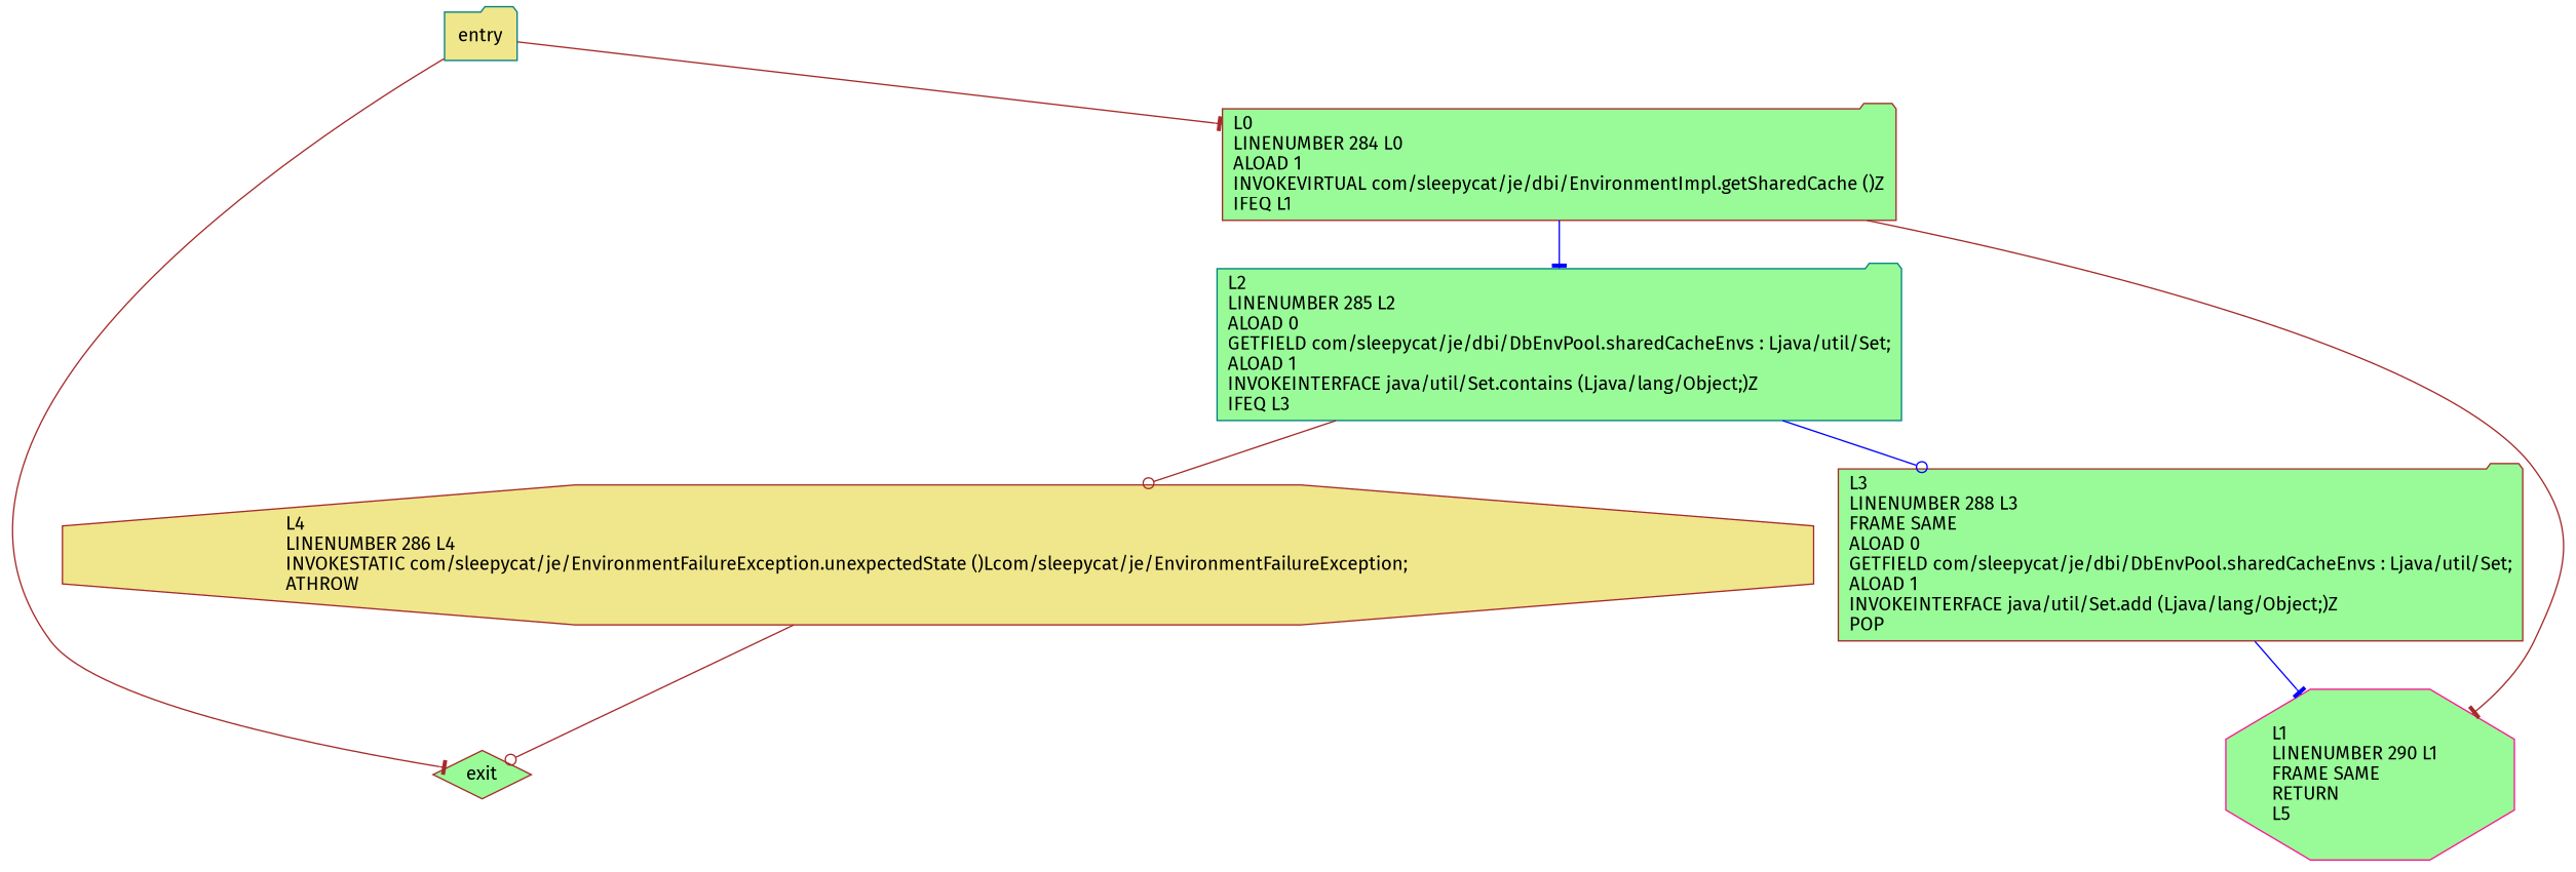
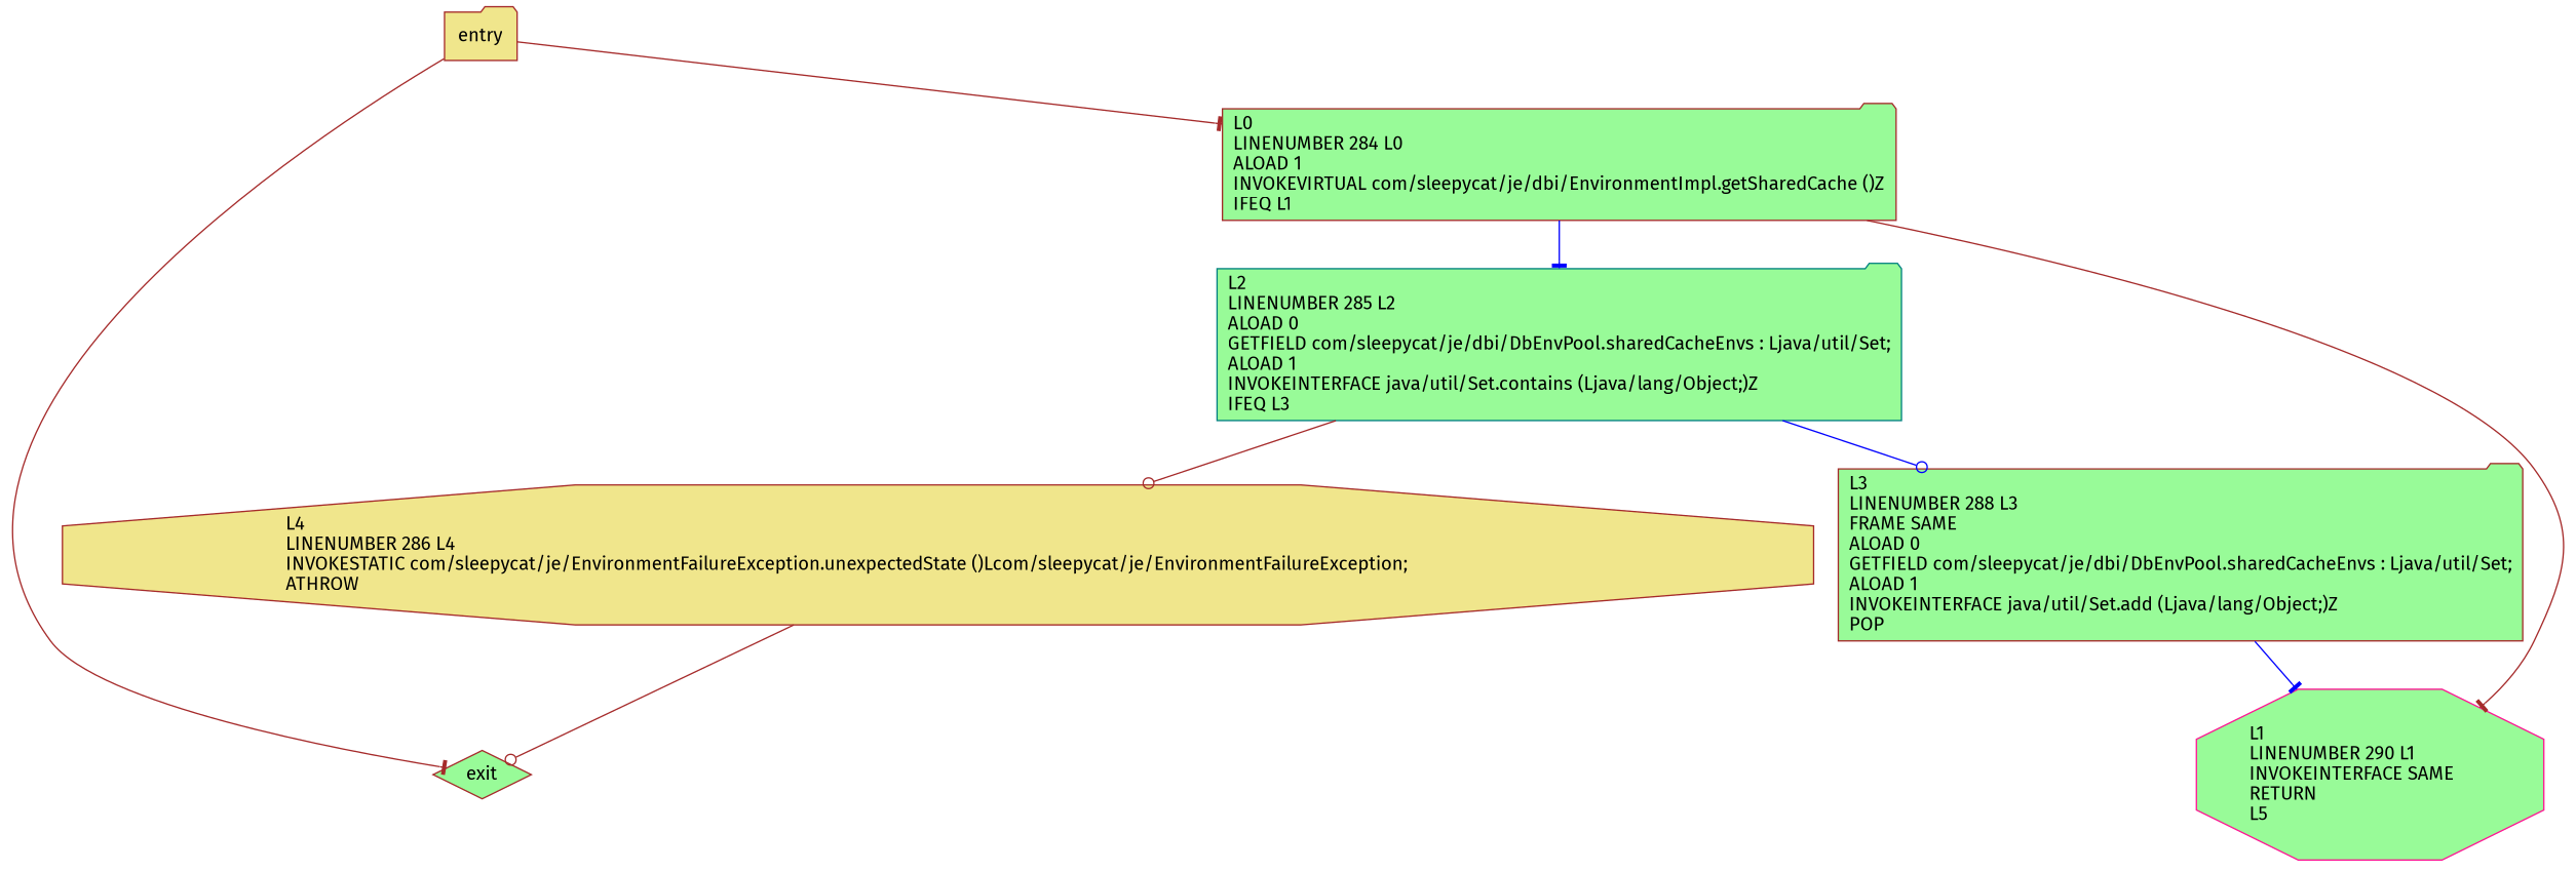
  digraph {
    fontname="Fira Sans"
    node [color=brown fillcolor=palegreen fontname="Fira Sans" shape=folder style=filled]
    edge [arrowhead=tee color=brown fontname="Fira Sans"]
-   n1 [color=deeppink label="L1\lLINENUMBER 290 L1\lFRAME SAME\lRETURN\lL5\l" shape=octagon]
+   n1 [color=deeppink label="L1\lLINENUMBER 290 L1\lINVOKEINTERFACE SAME\lRETURN\lL5\l" shape=octagon]
    exit [shape=diamond]
    n3 [fillcolor=khaki label="L4\lLINENUMBER 286 L4\lINVOKESTATIC com/sleepycat/je/EnvironmentFailureException.unexpectedState ()Lcom/sleepycat/je/EnvironmentFailureException;\lATHROW\l" shape=octagon]
    n4 [color=teal label="L2\lLINENUMBER 285 L2\lALOAD 0\lGETFIELD com/sleepycat/je/dbi/DbEnvPool.sharedCacheEnvs : Ljava/util/Set;\lALOAD 1\lINVOKEINTERFACE java/util/Set.contains (Ljava/lang/Object;)Z\lIFEQ L3\l"]
    n5 [label="L3\lLINENUMBER 288 L3\lFRAME SAME\lALOAD 0\lGETFIELD com/sleepycat/je/dbi/DbEnvPool.sharedCacheEnvs : Ljava/util/Set;\lALOAD 1\lINVOKEINTERFACE java/util/Set.add (Ljava/lang/Object;)Z\lPOP\l"]
    n6 [label="L0\lLINENUMBER 284 L0\lALOAD 1\lINVOKEVIRTUAL com/sleepycat/je/dbi/EnvironmentImpl.getSharedCache ()Z\lIFEQ L1\l"]
-   entry [color=teal fillcolor=khaki]
+   entry [fillcolor=khaki]
    n3 -> exit [arrowhead=odot]
    n4 -> n3 [arrowhead=odot]
    n4 -> n5 [arrowhead=odot color=blue]
    n5 -> n1 [color=blue]
    n6 -> n1
    n6 -> n4 [color=blue]
    entry -> exit
    entry -> n6
  }
